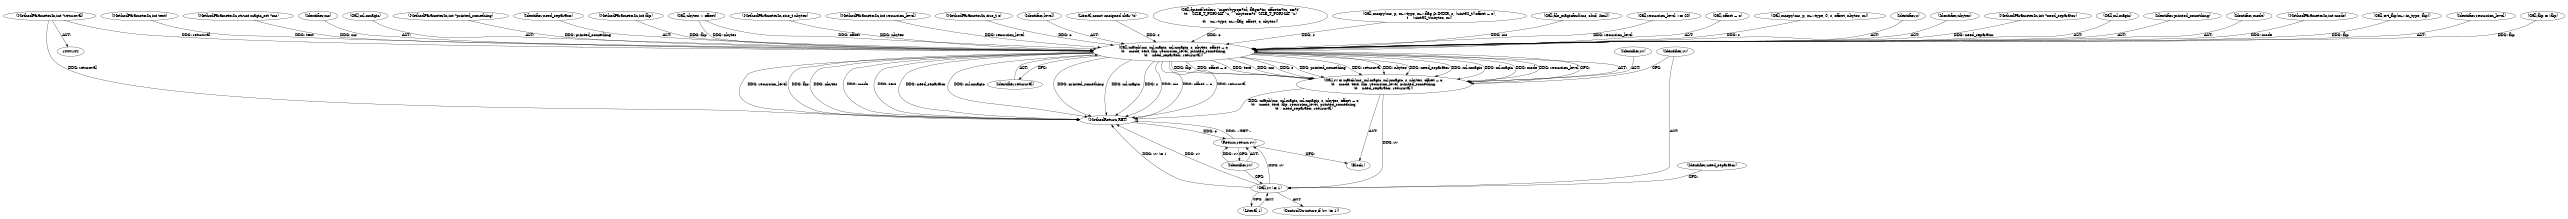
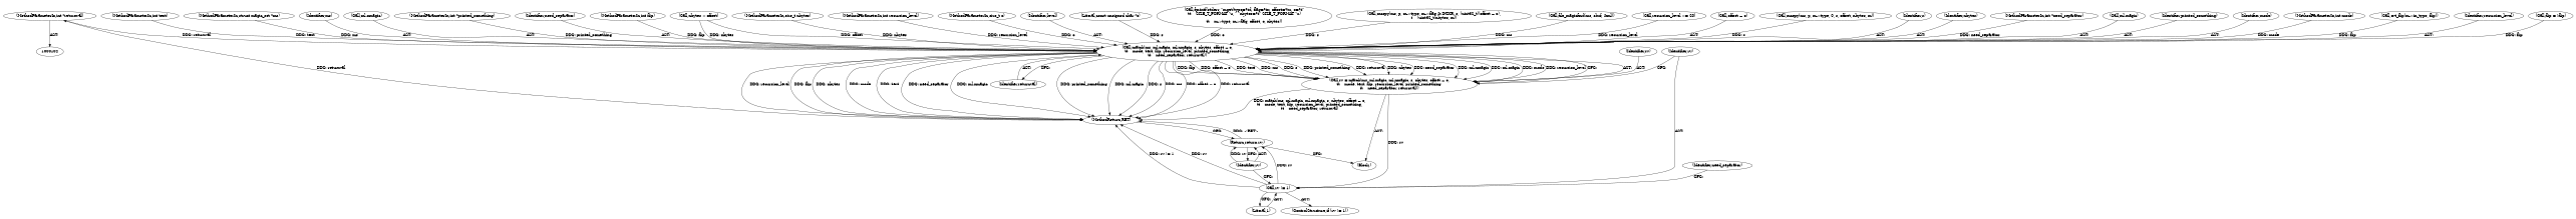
  digraph {
    n1 [label="(MethodParameterIn,int *returnval)"]
    n2 [label="(Call,match(ms, ml.magic, ml.nmagic, s, nbytes, offset + o,\n\t\t    mode, text, flip, recursion_level, printed_something,\n\t\t    need_separator, returnval))"]
    n3 [label="(MethodReturn,RET)"]
    1000102
    n5 [label="(Call,rv = match(ms, ml.magic, ml.nmagic, s, nbytes, offset + o,\n\t\t    mode, text, flip, recursion_level, printed_something,\n\t\t    need_separator, returnval))"]
    n6 [label="(Identifier,returnval)"]
    n7 [label="(Return,return rv;)"]
    n8 [label="(Call,rv != 1)"]
    n9 [label="(Block,)"]
    n10 [label="(Literal,1)"]
    n11 [label="(ControlStructure,if (rv != 1))"]
    n12 [label="(Identifier,rv)"]
    n13 [label="(Identifier,recursion_level)"]
    n14 [label="(Identifier,rv)"]
    n15 [label="(Call,flip = !flip)"]
    n16 [label="(MethodParameterIn,int text)"]
    n17 [label="(Identifier,rv)"]
    n18 [label="(MethodParameterIn,struct magic_set *ms)"]
    n19 [label="(Identifier,ms)"]
    n20 [label="(Call,ml.nmagic)"]
    n21 [label="(MethodParameterIn,int *printed_something)"]
    n22 [label="(Identifier,need_separator)"]
    n23 [label="(MethodParameterIn,int flip)"]
    n24 [label="(Call,nbytes < offset)"]
    n25 [label="(MethodParameterIn,size_t nbytes)"]
    n26 [label="(MethodParameterIn,int recursion_level)"]
    n27 [label="(MethodParameterIn,size_t o)"]
    n28 [label="(Identifier,level)"]
    n29 [label="(Literal,const unsigned char *s)"]
    n30 [label="(Identifier,need_separator)"]
    n31 [label="(Call,fprintf(stderr, \"mget(type=%d, flag=%x, offset=%u, o=%\"\n\t\t    SIZE_T_FORMAT \"u, \" \"nbytes=%\" SIZE_T_FORMAT \"u)\n\",\n\t\t    m->type, m->flag, offset, o, nbytes))"]
    n32 [label="(Call,mcopy(ms, p, m->type, m->flag & INDIR, s, (uint32_t)(offset + o),\n\t    (uint32_t)nbytes, m))"]
    n33 [label="(Call,file_magicfind(ms, sbuf, &ml))"]
    n34 [label="(Call,recursion_level >= 20)"]
    n35 [label="(Call,offset + o)"]
    n36 [label="(Call,mcopy(ms, p, m->type, 0, s, offset, nbytes, m))"]
    n37 [label="(Identifier,s)"]
    n38 [label="(Identifier,nbytes)"]
    n39 [label="(MethodParameterIn,int *need_separator)"]
    n40 [label="(Call,ml.magic)"]
    n41 [label="(Identifier,printed_something)"]
    n42 [label="(Identifier,mode)"]
    n43 [label="(MethodParameterIn,int mode)"]
    n44 [label="(Call,cvt_flip(m->in_type, flip))"]
    n1 -> n2 [label="DDG: returnval"]
-   n1 -> n3 [label="DDG: returnval"]
+   n3 -> n1 [label="DDG: returnval"]
    n1 -> 1000102 [label="AST: "]
    n2 -> n3 [label="DDG: nbytes"]
    n2 -> n3 [label="DDG: mode"]
    n2 -> n3 [label="DDG: text"]
    n2 -> n3 [label="DDG: need_separator"]
    n2 -> n3 [label="DDG: flip"]
    n2 -> n3 [label="DDG: ml.nmagic"]
    n2 -> n3 [label="DDG: ml.magic"]
    n2 -> n3 [label="DDG: s"]
    n2 -> n3 [label="DDG: ms"]
    n2 -> n3 [label="DDG: offset + o"]
    n2 -> n3 [label="DDG: printed_something"]
    n2 -> n3 [label="DDG: returnval"]
    n2 -> n3 [label="DDG: recursion_level"]
    n2 -> n5 [label="AST: "]
    n2 -> n5 [label="DDG: flip"]
    n2 -> n5 [label="DDG: offset + o"]
    n2 -> n5 [label="DDG: text"]
    n2 -> n5 [label="DDG: ms"]
    n2 -> n5 [label="DDG: s"]
    n2 -> n5 [label="DDG: printed_something"]
    n2 -> n5 [label="DDG: returnval"]
    n2 -> n5 [label="DDG: nbytes"]
    n2 -> n5 [label="DDG: need_separator"]
    n2 -> n5 [label="DDG: ml.nmagic"]
    n2 -> n5 [label="DDG: ml.magic"]
    n2 -> n5 [label="DDG: mode"]
    n2 -> n5 [label="DDG: recursion_level"]
    n2 -> n6 [label="CFG: "]
-   n3 -> n7 [label="DDG: o"]
+   n3 -> n7 [label="CFG: "]
    n5 -> n2 [label="CFG: "]
    n5 -> n3 [label="DDG: match(ms, ml.magic, ml.nmagic, s, nbytes, offset + o,\n\t\t    mode, text, flip, recursion_level, printed_something,\n\t\t    need_separator, returnval)"]
    n5 -> n8 [label="DDG: rv"]
    n5 -> n9 [label="AST: "]
    n6 -> n2 [label="AST: "]
    n7 -> n3 [label="DDG: <RET>"]
    n7 -> n9 [label="CFG: "]
    n7 -> n12 [label="CFG: "]
    n8 -> n3 [label="DDG: rv != 1"]
    n8 -> n3 [label="DDG: rv"]
    n8 -> n7 [label="DDG: rv"]
    n8 -> n10 [label="CFG: "]
    n8 -> n11 [label="AST: "]
    n10 -> n8 [label="AST: "]
    n12 -> n7 [label="AST: "]
    n12 -> n7 [label="DDG: rv"]
    n12 -> n8 [label="CFG: "]
    n13 -> n2 [label="AST: "]
    n14 -> n5 [label="AST: "]
    n15 -> n2 [label="DDG: flip"]
    n16 -> n2 [label="DDG: text"]
    n17 -> n5 [label="CFG: "]
    n17 -> n8 [label="AST: "]
    n18 -> n2 [label="DDG: ms"]
    n19 -> n2 [label="AST: "]
    n20 -> n2 [label="AST: "]
    n21 -> n2 [label="DDG: printed_something"]
    n22 -> n2 [label="AST: "]
    n23 -> n2 [label="DDG: flip"]
    n24 -> n2 [label="DDG: nbytes"]
    n24 -> n2 [label="DDG: offset"]
    n25 -> n2 [label="DDG: nbytes"]
    n26 -> n2 [label="DDG: recursion_level"]
    n27 -> n2 [label="DDG: o"]
    n28 -> n2 [label="AST: "]
    n29 -> n2 [label="DDG: s"]
    n30 -> n8 [label="CFG: "]
    n31 -> n2 [label="DDG: o"]
    n32 -> n2 [label="DDG: s"]
    n33 -> n2 [label="DDG: ms"]
    n34 -> n2 [label="DDG: recursion_level"]
    n35 -> n2 [label="AST: "]
    n36 -> n2 [label="DDG: s"]
    n37 -> n2 [label="AST: "]
    n38 -> n2 [label="AST: "]
    n39 -> n2 [label="DDG: need_separator"]
    n40 -> n2 [label="AST: "]
    n41 -> n2 [label="AST: "]
    n42 -> n2 [label="AST: "]
    n43 -> n2 [label="DDG: mode"]
    n44 -> n2 [label="DDG: flip"]
  }
